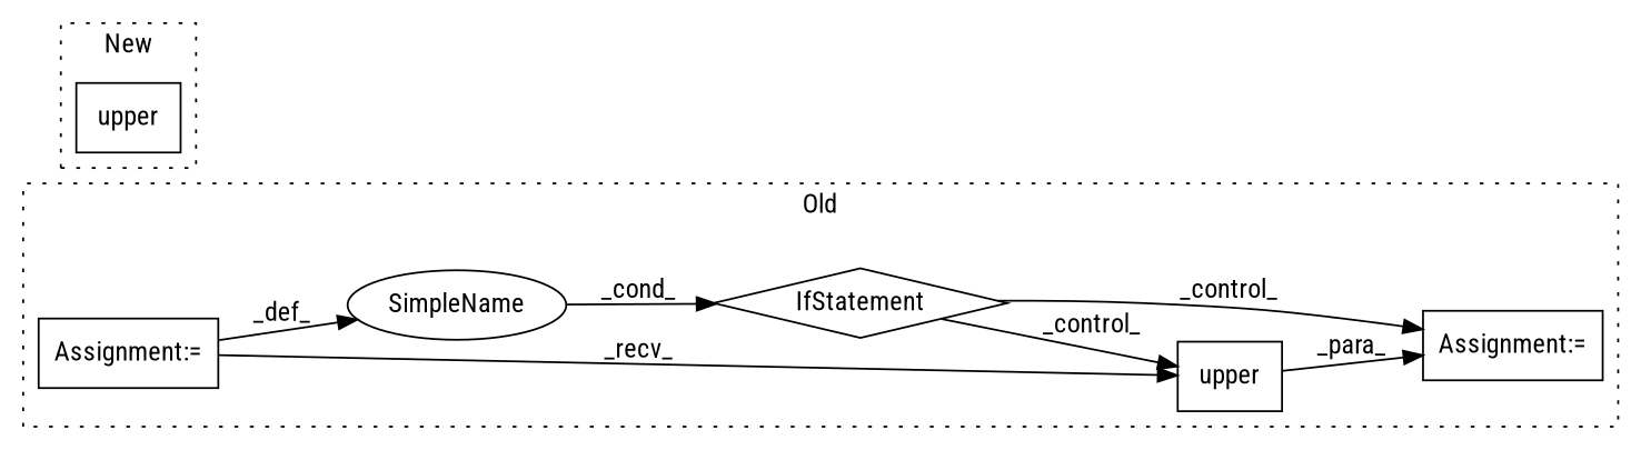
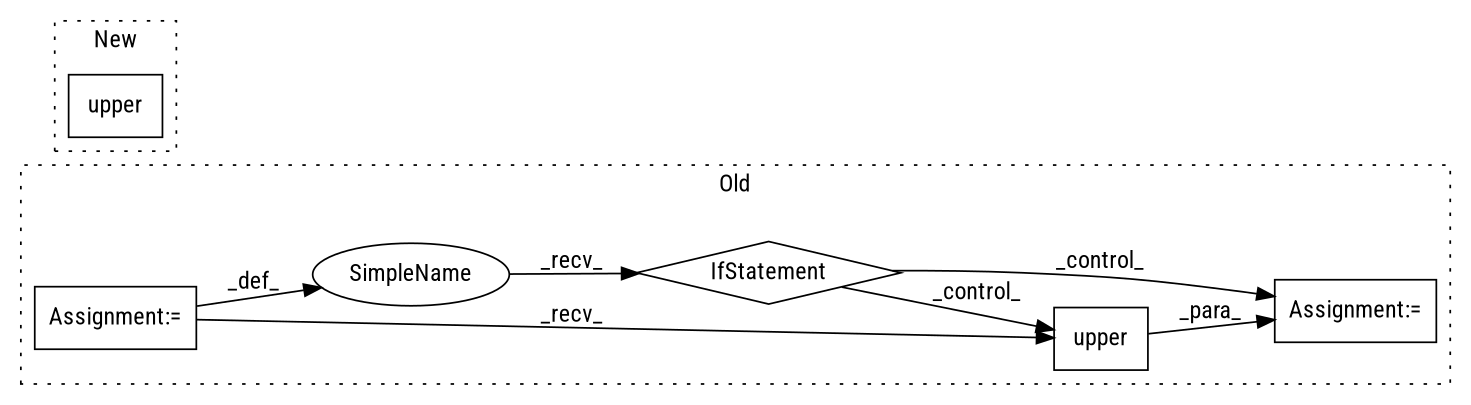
  digraph {
    rankdir=LR
    fontname="Roboto Condensed"
    node [a=32 l=7 shape=box fontname="Roboto Condensed"]
    edge [fontname="Roboto Condensed"]
    n1 [label=upper s=6557]
    n2 [a=7 l=1 label="Assignment:=" s=6554]
    n3 [a=25 l="4,2" label=IfStatement s="6508,6530" shape=diamond]
    n4 [a=42 label=SimpleName shape=ellipse l=""]
    n5 [a=7 l="57,2" label="Assignment:=" s="6157,6236"]
    n6 [label=upper s=2906]
    subgraph cluster_1 {
      label=Old
      style=dotted
      n1
      n2
      n3
      n4
      n5
    }
    subgraph cluster_2 {
      label=New
      style=dotted
      n6
    }
    n1 -> n2 [label=_para_]
    n3 -> n1 [label=_control_]
    n3 -> n2 [label=_control_]
-   n4 -> n3 [label=_cond_]
+   n4 -> n3 [label=_recv_]
    n5 -> n1 [label=_recv_]
    n5 -> n4 [label=_def_]
  }
